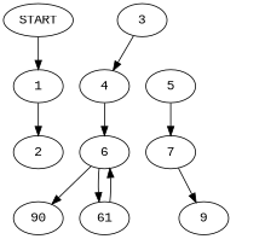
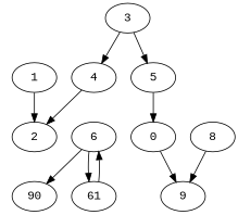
  digraph {
    fontname="Liberation Mono"
    node [fontname="Liberation Mono"]
    edge [fontname="Liberation Mono"]
-   n1 [label=START]
    1
    2
    3
    4
    5
    6
-   7
+   7 [label=0]
    n9 [label=90]
    n10 [label=61]
    9
-   n1 -> 1
+   8
    1 -> 2
    3 -> 4
-   4 -> 6
+   3 -> 5
+   4 -> 2
    5 -> 7
    6 -> n9
    6 -> n10
    7 -> 9
    n10 -> 6
+   8 -> 9
  }
